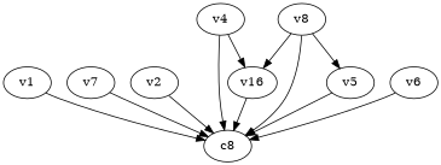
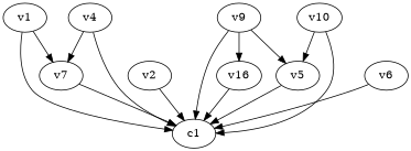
  strict digraph {
    edge [weight=1]
    v1
-   c1 [label=c8]
+   c1
    v7
    v2
    v4
    v5
    v6
-   v8
+   v8 [label=v9]
    n9 [label=v16]
+   v10
    v1 -> c1
+   v1 -> v7
    v7 -> c1
    v2 -> c1
    v4 -> c1
-   v4 -> n9
+   v4 -> v7
    v5 -> c1
    v6 -> c1
    v8 -> c1
    v8 -> v5
    v8 -> n9
    n9 -> c1
+   v10 -> c1
+   v10 -> v5
  }
